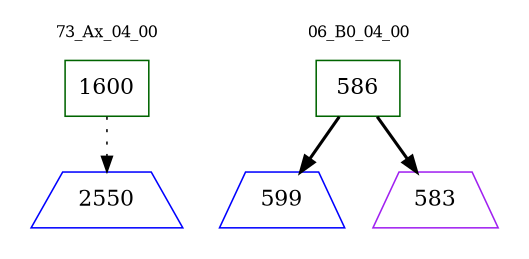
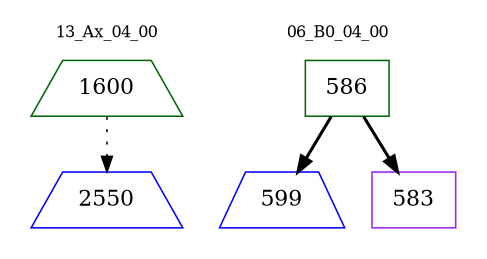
  digraph {
    node [color=darkgreen shape=trapezium]
    edge [color=black style=bold]
-   n1 [label=1600 shape=box]
+   n1 [label=1600]
    n2 [color=blue label=2550]
    n3 [label=586 shape=box]
    n4 [color=blue label=599]
-   n5 [color=purple label=583]
+   n5 [color=purple label=583 shape=box]
    subgraph cluster_1 {
      color=white
      fontsize=10
-     label="73_Ax_04_00"
+     label="13_Ax_04_00"
      n1
      n2
    }
    subgraph cluster_2 {
      color=white
      fontsize=10
      label="06_B0_04_00"
      n3
      n4
      n5
    }
    n1 -> n2 [style=dotted]
    n3 -> n4
    n3 -> n5
  }
